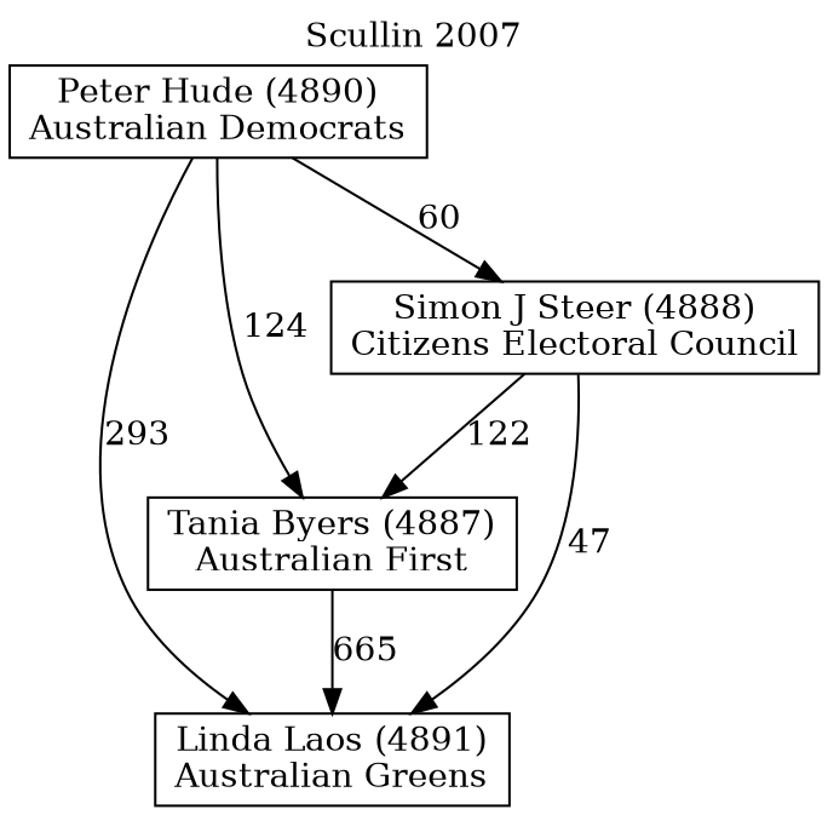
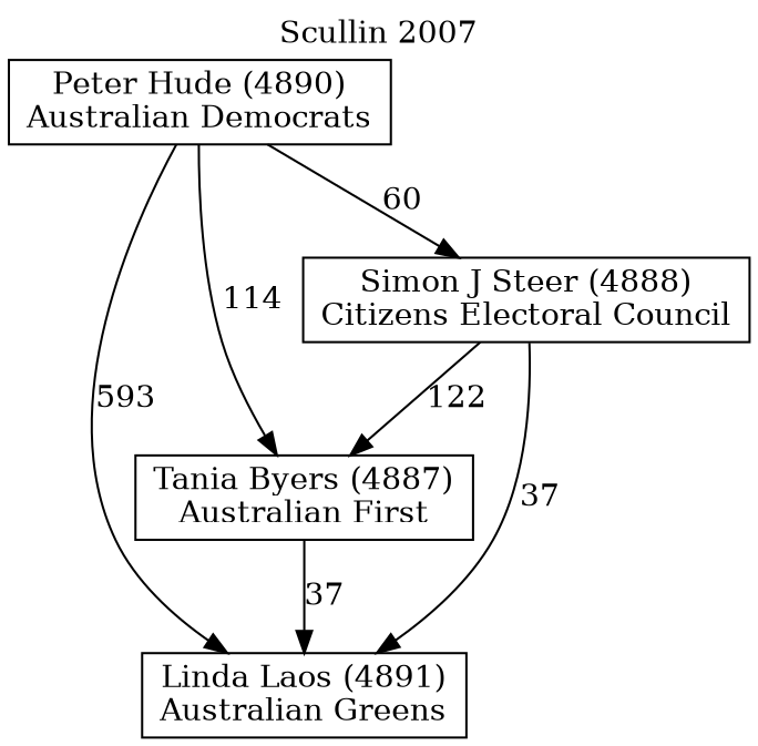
  digraph {
    label="Scullin 2007"
    labelloc=t
    mclimit=10
    node [shape=box]
    n1 [label="Linda Laos (4891)\nAustralian Greens"]
    n2 [label="Peter Hude (4890)\nAustralian Democrats"]
    n3 [label="Tania Byers (4887)\nAustralian First"]
    n4 [label="Simon J Steer (4888)\nCitizens Electoral Council"]
-   n2 -> n1 [label=293]
-   n2 -> n3 [label=124]
+   n2 -> n1 [label=593]
+   n2 -> n3 [label=114]
    n2 -> n4 [label=60]
-   n3 -> n1 [label=665]
-   n4 -> n1 [label=47]
+   n3 -> n1 [label=37]
+   n4 -> n1 [label=37]
    n4 -> n3 [label=122]
  }
